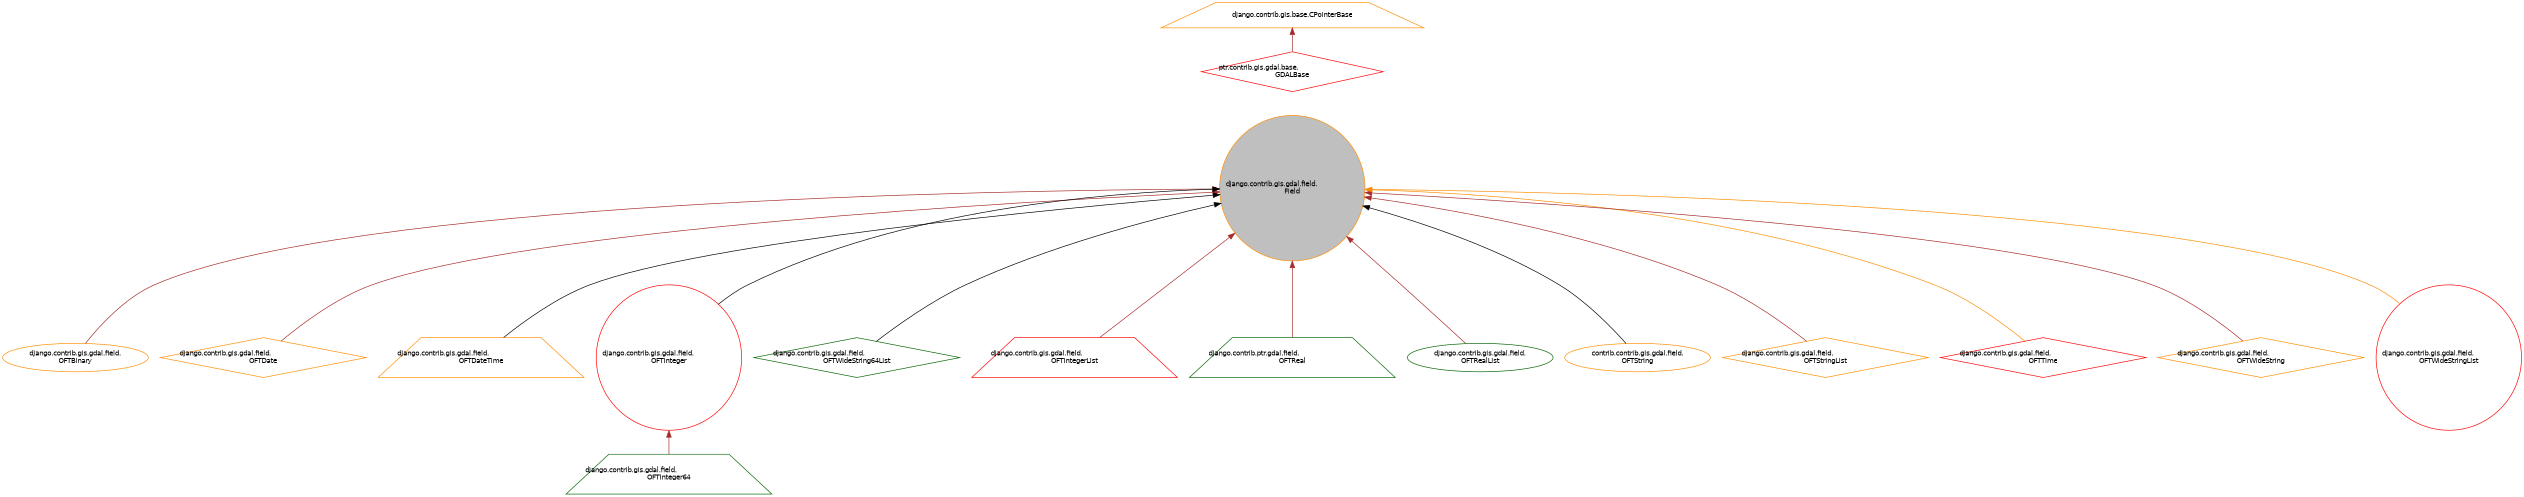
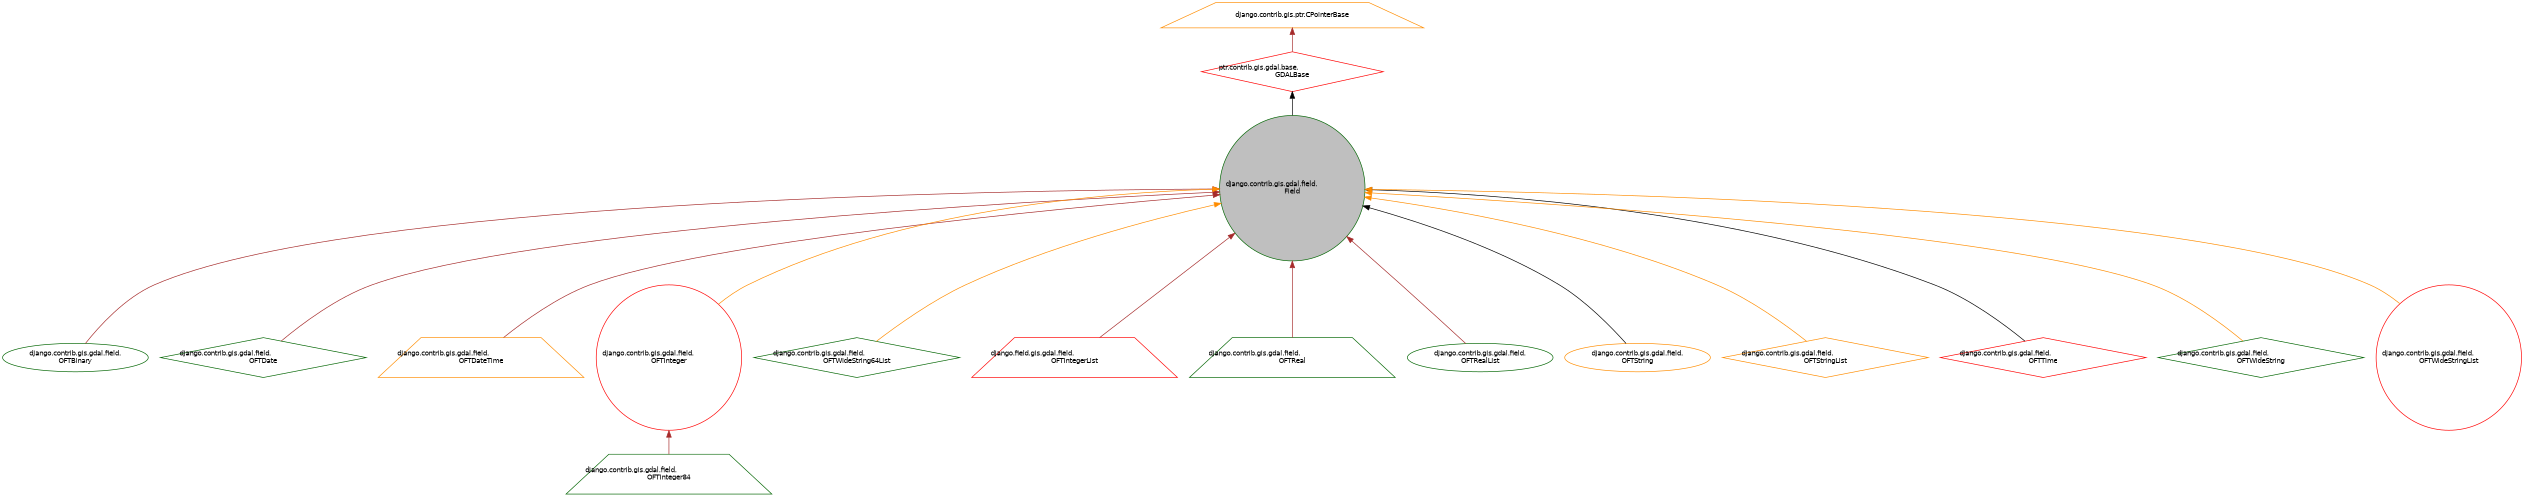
  digraph {
    rankdir=TB
    node [color=darkgreen fillcolor=white fontname=Helvetica fontsize=10 shape=diamond style=filled]
    edge [color=brown dir=back fontname=Helvetica fontsize=10 labelfontname=Helvetica labelfontsize=10 style=solid]
-   n1 [color=darkorange fillcolor=grey75 fontcolor=black height=0.2 label="django.contrib.gis.gdal.field.\lField" shape=circle width=0.4]
-   n2 [color=darkorange height=0.2 label="django.contrib.gis.gdal.field.\lOFTBinary" shape=ellipse width=0.4]
-   n3 [color=darkorange height=0.2 label="django.contrib.gis.gdal.field.\lOFTDate" width=0.4]
+   n1 [fillcolor=grey75 fontcolor=black height=0.2 label="django.contrib.gis.gdal.field.\lField" shape=circle width=0.4]
+   n2 [height=0.2 label="django.contrib.gis.gdal.field.\lOFTBinary" shape=ellipse width=0.4]
+   n3 [height=0.2 label="django.contrib.gis.gdal.field.\lOFTDate" width=0.4]
    n4 [color=darkorange height=0.2 label="django.contrib.gis.gdal.field.\lOFTDateTime" shape=trapezium width=0.4]
    n5 [color=red height=0.2 label="django.contrib.gis.gdal.field.\lOFTInteger" shape=circle width=0.4]
    n6 [height=0.2 label="django.contrib.gis.gdal.field.\lOFTWideString64List" width=0.4]
-   n7 [color=red height=0.2 label="django.contrib.gis.gdal.field.\lOFTIntegerList" shape=trapezium width=0.4]
-   n8 [height=0.2 label="django.contrib.ptr.gdal.field.\lOFTReal" shape=trapezium width=0.4]
+   n7 [color=red height=0.2 label="django.field.gis.gdal.field.\lOFTIntegerList" shape=trapezium width=0.4]
+   n8 [height=0.2 label="django.contrib.gis.gdal.field.\lOFTReal" shape=trapezium width=0.4]
    n9 [height=0.2 label="django.contrib.gis.gdal.field.\lOFTRealList" shape=ellipse width=0.4]
-   n10 [color=darkorange height=0.2 label="contrib.contrib.gis.gdal.field.\lOFTString" shape=ellipse width=0.4]
+   n10 [color=darkorange height=0.2 label="django.contrib.gis.gdal.field.\lOFTString" shape=ellipse width=0.4]
    n11 [color=darkorange height=0.2 label="django.contrib.gis.gdal.field.\lOFTStringList" width=0.4]
    n12 [color=red height=0.2 label="django.contrib.gis.gdal.field.\lOFTTime" width=0.4]
-   n13 [color=darkorange height=0.2 label="django.contrib.gis.gdal.field.\lOFTWideString" width=0.4]
+   n13 [height=0.2 label="django.contrib.gis.gdal.field.\lOFTWideString" width=0.4]
    n14 [color=red height=0.2 label="django.contrib.gis.gdal.field.\lOFTWideStringList" shape=circle width=0.4]
-   n15 [height=0.2 label="django.contrib.gis.gdal.field.\lOFTInteger64" shape=trapezium width=0.4]
+   n15 [height=0.2 label="django.contrib.gis.gdal.field.\lOFTInteger84" shape=trapezium width=0.4]
    n16 [color=red height=0.2 label="ptr.contrib.gis.gdal.base.\lGDALBase" width=0.4]
-   n17 [color=darkorange height=0.2 label="django.contrib.gis.base.CPointerBase" shape=trapezium width=0.4]
+   n17 [color=darkorange height=0.2 label="django.contrib.gis.ptr.CPointerBase" shape=trapezium width=0.4]
    n1 -> n2
    n1 -> n3
-   n1 -> n4 [color=black]
-   n1 -> n5 [color=black]
-   n1 -> n6 [color=black]
+   n1 -> n4
+   n1 -> n5 [color=darkorange]
+   n1 -> n6 [color=darkorange]
    n1 -> n7
    n1 -> n8
    n1 -> n9
    n1 -> n10 [color=black]
-   n1 -> n11
-   n1 -> n12 [color=darkorange]
-   n1 -> n13
+   n1 -> n11 [color=darkorange]
+   n1 -> n12 [color=black]
+   n1 -> n13 [color=darkorange]
    n1 -> n14 [color=darkorange]
    n5 -> n15
+   n16 -> n1 [color=black]
    n17 -> n16
  }
